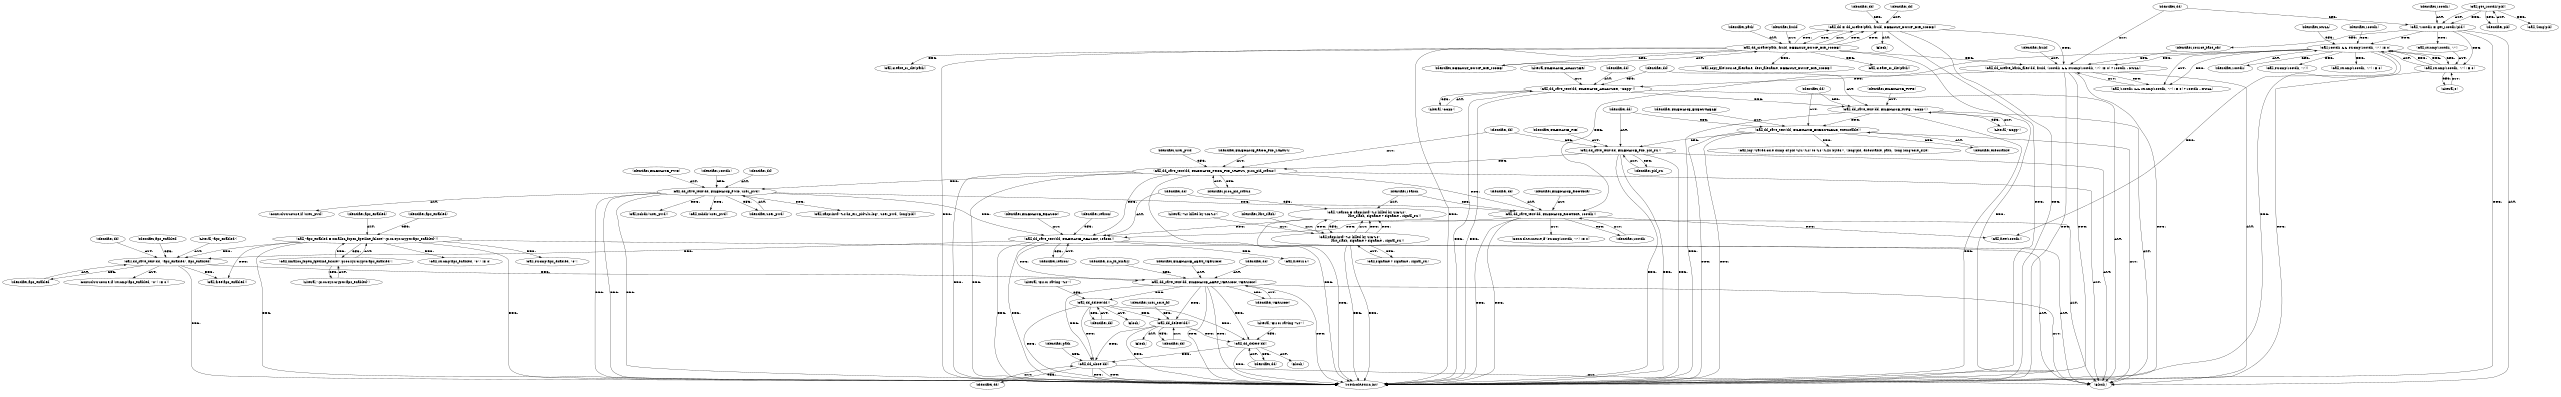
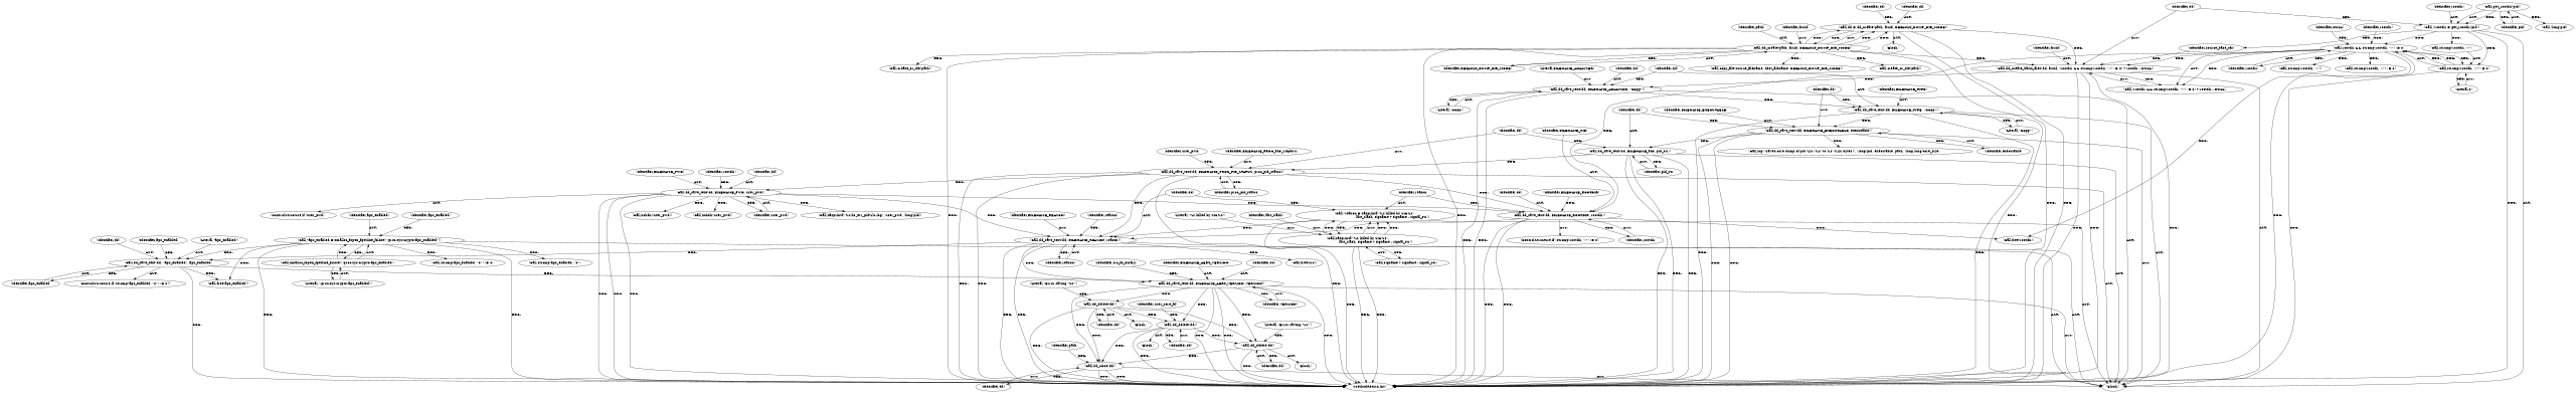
  digraph {
    n1 [label="(Call,dd_delete(dd))"]
    n2 [label="(Call,dd_delete(dd))"]
    n3 [label="(Call,dd_delete(dd))"]
    n4 [label="(Call,dd_close(dd))"]
    n5 [label="(Identifier,dd)"]
    n6 [label="(Block,)"]
    n7 [label="(MethodReturn,int)"]
    n8 [label="(Identifier,dd)"]
    n9 [label="(Block,)"]
    n10 [label="(Identifier,dd)"]
    n11 [label="(Block,)"]
    n12 [label="(Block,)"]
    n13 [label="(Identifier,dd)"]
    n14 [label="(Call,dd_save_text(dd, FILENAME_ABRT_VERSION, VERSION))"]
    n15 [label="(Identifier,VERSION)"]
    n16 [label="(Call,dd_save_text(dd, \"fips_enabled\", fips_enabled))"]
    n17 [label="(Call,free(fips_enabled))"]
    n18 [label="(ControlStructure,if (strcmp(fips_enabled, \"0\") != 0))"]
    n19 [label="(Identifier,fips_enabled)"]
    n20 [label="(Call,dd_save_text(dd, FILENAME_REASON, reason))"]
    n21 [label="(Call,free(src))"]
    n22 [label="(Identifier,reason)"]
    n23 [label="(Call,dd_save_text(dd, FILENAME_ROOTDIR, rootdir))"]
    n24 [label="(Identifier,rootdir)"]
    n25 [label="(ControlStructure,if (strcmp(rootdir, \"/\") != 0))"]
    n26 [label="(Call,free(rootdir))"]
    n27 [label="(Call,dd_save_text(dd, FILENAME_PWD, user_pwd))"]
    n28 [label="(Call,xchdir(user_pwd))"]
    n29 [label="(Call,xchdir(user_pwd))"]
    n30 [label="(Call,xasprintf(\"%s/hs_err_pid%lu.log\", user_pwd, (long)pid))"]
    n31 [label="(ControlStructure,if (user_pwd))"]
    n32 [label="(Identifier,user_pwd)"]
    n33 [label="(Call,dd_save_text(dd, FILENAME_PROC_PID_STATUS, proc_pid_status))"]
    n34 [label="(Identifier,proc_pid_status)"]
    n35 [label="(Call,dd_save_text(dd, FILENAME_PID, pid_str))"]
    n36 [label="(Identifier,pid_str)"]
    n37 [label="(Call,dd_save_text(dd, FILENAME_EXECUTABLE, executable))"]
    n38 [label="(Call,log(\"Saved core dump of pid %lu (%s) to %s (%llu bytes)\", (long)pid, executable, path, (long long)core_size))"]
    n39 [label="(Identifier,executable)"]
    n40 [label="(Call,dd_save_text(dd, FILENAME_TYPE, \"CCpp\"))"]
    n41 [label="(Literal,\"CCpp\")"]
    n42 [label="(Call,dd_save_text(dd, FILENAME_ANALYZER, \"CCpp\"))"]
    n43 [label="(Literal,\"CCpp\")"]
    n44 [label="(Call,dd_create_basic_files(dd, fsuid, (rootdir && strcmp(rootdir, \"/\") != 0) ? rootdir : NULL))"]
    n45 [label="(Call,(rootdir && strcmp(rootdir, \"/\") != 0) ? rootdir : NULL)"]
    n46 [label="(Call,dd = dd_create(path, fsuid, DEFAULT_DUMP_DIR_MODE))"]
    n47 [label="(Call,dd_create(path, fsuid, DEFAULT_DUMP_DIR_MODE))"]
    n48 [label="(Block,)"]
    n49 [label="(Call,create_or_die(path))"]
    n50 [label="(Call,create_or_die(path))"]
    n51 [label="(Identifier,DEFAULT_DUMP_DIR_MODE)"]
    n52 [label="(Call,copy_file(source_filename, dest_filename, DEFAULT_DUMP_DIR_MODE))"]
    n53 [label="(Call,rootdir && strcmp(rootdir, \"/\") != 0)"]
    n54 [label="(Call,strcmp(rootdir, \"/\") != 0)"]
    n55 [label="(Identifier,rootdir)"]
    n56 [label="(Call,strcmp(rootdir, \"/\"))"]
    n57 [label="(Call,strcmp(rootdir, \"/\") != 0)"]
    n58 [label="(Literal,0)"]
    n59 [label="(Call,*rootdir = get_rootdir(pid))"]
    n60 [label="(Call,strcmp(rootdir, \"/\"))"]
    n61 [label="(Identifier,source_base_ofs)"]
    n62 [label="(Call,get_rootdir(pid))"]
    n63 [label="(Identifier,pid)"]
    n64 [label="(Call,(long)pid)"]
    n65 [label="(Call,*reason = xasprintf(\"%s killed by SIG%s\",\n                                 last_slash, signame ? signame : signal_str))"]
    n66 [label="(Call,xasprintf(\"%s killed by SIG%s\",\n                                 last_slash, signame ? signame : signal_str))"]
    n67 [label="(Call,signame ? signame : signal_str)"]
    n68 [label="(Call,*fips_enabled = xmalloc_fopen_fgetline_fclose(\"/proc/sys/crypto/fips_enabled\"))"]
    n69 [label="(Call,xmalloc_fopen_fgetline_fclose(\"/proc/sys/crypto/fips_enabled\"))"]
    n70 [label="(Call,strcmp(fips_enabled, \"0\") != 0)"]
    n71 [label="(Call,strcmp(fips_enabled, \"0\"))"]
    n72 [label="(Literal,\"/proc/sys/crypto/fips_enabled\")"]
    n73 [label="(Identifier,path)"]
    n74 [label="(Identifier,dd)"]
    n75 [label="(Literal,\"Error saving '%s'\")"]
    n76 [label="(Identifier,fips_enabled)"]
    n77 [label="(Identifier,dd)"]
    n78 [label="(Identifier,path)"]
    n79 [label="(Identifier,fips_enabled)"]
    n80 [label="(Identifier,FILENAME_TYPE)"]
    n81 [label="(Identifier,FILENAME_ABRT_VERSION)"]
    n82 [label="(Identifier,fsuid)"]
    n83 [label="(Identifier,rootdir)"]
    n84 [label="(Identifier,dd)"]
    n85 [label="(Identifier,FILENAME_EXECUTABLE)"]
    n86 [label="(Literal,\"Error saving '%s'\")"]
    n87 [label="(Identifier,user_pwd)"]
    n88 [label="(Identifier,dd)"]
    n89 [label="(Identifier,dd)"]
    n90 [label="(Identifier,FILENAME_ROOTDIR)"]
    n91 [label="(Identifier,dd)"]
    n92 [label="(Identifier,reason)"]
    n93 [label="(Identifier,FILENAME_PID)"]
    n94 [label="(Identifier,FILENAME_PWD)"]
    n95 [label="(Identifier,user_core_fd)"]
    n96 [label="(Identifier,fsuid)"]
    n97 [label="(Identifier,FILENAME_PROC_PID_STATUS)"]
    n98 [label="(Identifier,dd)"]
    n99 [label="(Identifier,reason)"]
    n100 [label="(Identifier,dd)"]
    n101 [label="(Identifier,NULL)"]
    n102 [label="(Identifier,dd)"]
    n103 [label="(Identifier,dd)"]
    n104 [label="(Literal,\"%s killed by SIG%s\")"]
    n105 [label="(Identifier,dd)"]
    n106 [label="(Identifier,dd)"]
    n107 [label="(Identifier,dd)"]
    n108 [label="(Identifier,rootdir)"]
    n109 [label="(Identifier,fips_enabled)"]
    n110 [label="(Identifier,rootdir)"]
    n111 [label="(Identifier,last_slash)"]
    n112 [label="(Literal,FILENAME_ANALYZER)"]
    n113 [label="(Identifier,src_fd_binary)"]
    n114 [label="(Identifier,FILENAME_REASON)"]
    n115 [label="(Literal,\"fips_enabled\")"]
    n1 -> n2 [label="DDG: "]
    n1 -> n3 [label="DDG: "]
    n1 -> n4 [label="DDG: "]
    n1 -> n5 [label="CFG: "]
    n1 -> n6 [label="AST: "]
    n1 -> n7 [label="DDG: "]
    n2 -> n3 [label="DDG: "]
    n2 -> n4 [label="DDG: "]
    n2 -> n7 [label="DDG: "]
    n2 -> n8 [label="CFG: "]
    n2 -> n9 [label="AST: "]
    n3 -> n4 [label="DDG: "]
    n3 -> n7 [label="DDG: "]
    n3 -> n10 [label="CFG: "]
    n3 -> n11 [label="AST: "]
    n4 -> n7 [label="DDG: "]
    n4 -> n7 [label="DDG: "]
    n4 -> n12 [label="AST: "]
    n4 -> n13 [label="CFG: "]
    n5 -> n1 [label="AST: "]
    n8 -> n2 [label="AST: "]
    n10 -> n3 [label="AST: "]
    n13 -> n4 [label="AST: "]
    n14 -> n1 [label="DDG: "]
    n14 -> n2 [label="DDG: "]
    n14 -> n3 [label="DDG: "]
    n14 -> n4 [label="DDG: "]
    n14 -> n7 [label="DDG: "]
    n14 -> n7 [label="DDG: "]
    n14 -> n7 [label="DDG: "]
    n14 -> n12 [label="AST: "]
    n14 -> n15 [label="CFG: "]
    n15 -> n14 [label="AST: "]
    n16 -> n7 [label="DDG: "]
    n16 -> n14 [label="DDG: "]
    n16 -> n17 [label="DDG: "]
    n16 -> n18 [label="AST: "]
    n16 -> n19 [label="CFG: "]
    n19 -> n16 [label="AST: "]
    n20 -> n7 [label="DDG: "]
    n20 -> n7 [label="DDG: "]
    n20 -> n12 [label="AST: "]
    n20 -> n14 [label="DDG: "]
    n20 -> n16 [label="DDG: "]
    n20 -> n21 [label="DDG: "]
    n20 -> n22 [label="CFG: "]
    n22 -> n20 [label="AST: "]
    n23 -> n7 [label="DDG: "]
    n23 -> n7 [label="DDG: "]
    n23 -> n20 [label="DDG: "]
    n23 -> n24 [label="CFG: "]
    n23 -> n25 [label="AST: "]
    n23 -> n26 [label="DDG: "]
    n24 -> n23 [label="AST: "]
    n27 -> n7 [label="DDG: "]
    n27 -> n7 [label="DDG: "]
    n27 -> n7 [label="DDG: "]
    n27 -> n20 [label="DDG: "]
    n27 -> n23 [label="DDG: "]
    n27 -> n28 [label="DDG: "]
    n27 -> n29 [label="DDG: "]
    n27 -> n30 [label="DDG: "]
    n27 -> n31 [label="AST: "]
    n27 -> n32 [label="CFG: "]
    n32 -> n27 [label="AST: "]
    n33 -> n7 [label="DDG: "]
    n33 -> n7 [label="DDG: "]
    n33 -> n7 [label="DDG: "]
    n33 -> n12 [label="AST: "]
    n33 -> n20 [label="DDG: "]
    n33 -> n23 [label="DDG: "]
    n33 -> n27 [label="DDG: "]
    n33 -> n34 [label="CFG: "]
    n34 -> n33 [label="AST: "]
    n35 -> n7 [label="DDG: "]
    n35 -> n7 [label="DDG: "]
    n35 -> n7 [label="DDG: "]
    n35 -> n12 [label="AST: "]
    n35 -> n33 [label="DDG: "]
    n35 -> n36 [label="CFG: "]
    n36 -> n35 [label="AST: "]
    n37 -> n7 [label="DDG: "]
    n37 -> n7 [label="DDG: "]
    n37 -> n12 [label="AST: "]
    n37 -> n35 [label="CFG: "]
    n37 -> n38 [label="DDG: "]
    n37 -> n39 [label="CFG: "]
    n39 -> n37 [label="AST: "]
    n40 -> n7 [label="DDG: "]
    n40 -> n7 [label="DDG: "]
    n40 -> n12 [label="AST: "]
    n40 -> n37 [label="DDG: "]
    n40 -> n41 [label="CFG: "]
    n41 -> n40 [label="AST: "]
    n42 -> n7 [label="DDG: "]
    n42 -> n7 [label="DDG: "]
    n42 -> n12 [label="AST: "]
    n42 -> n40 [label="DDG: "]
    n42 -> n43 [label="CFG: "]
    n43 -> n42 [label="AST: "]
    n44 -> n7 [label="DDG: "]
    n44 -> n7 [label="DDG: "]
    n44 -> n7 [label="DDG: "]
    n44 -> n12 [label="AST: "]
    n44 -> n42 [label="DDG: "]
    n44 -> n45 [label="CFG: "]
    n45 -> n44 [label="AST: "]
    n46 -> n7 [label="DDG: "]
    n46 -> n7 [label="DDG: "]
    n46 -> n44 [label="DDG: "]
    n46 -> n47 [label="CFG: "]
    n46 -> n48 [label="AST: "]
    n47 -> n7 [label="DDG: "]
    n47 -> n7 [label="DDG: "]
    n47 -> n7 [label="DDG: "]
    n47 -> n44 [label="DDG: "]
    n47 -> n46 [label="AST: "]
    n47 -> n46 [label="DDG: "]
    n47 -> n46 [label="DDG: "]
    n47 -> n46 [label="DDG: "]
    n47 -> n49 [label="DDG: "]
    n47 -> n50 [label="DDG: "]
    n47 -> n51 [label="CFG: "]
    n47 -> n52 [label="DDG: "]
    n51 -> n47 [label="AST: "]
    n53 -> n7 [label="DDG: "]
    n53 -> n23 [label="DDG: "]
    n53 -> n26 [label="DDG: "]
    n53 -> n44 [label="DDG: "]
    n53 -> n45 [label="AST: "]
    n53 -> n45 [label="DDG: "]
    n53 -> n54 [label="CFG: "]
    n53 -> n55 [label="CFG: "]
    n53 -> n56 [label="DDG: "]
    n53 -> n57 [label="DDG: "]
    n54 -> n7 [label="DDG: "]
    n54 -> n53 [label="AST: "]
    n54 -> n53 [label="DDG: "]
    n54 -> n53 [label="DDG: "]
    n54 -> n58 [label="CFG: "]
    n55 -> n53 [label="AST: "]
    n58 -> n54 [label="AST: "]
    n59 -> n7 [label="DDG: "]
    n59 -> n12 [label="AST: "]
    n59 -> n53 [label="DDG: "]
    n59 -> n54 [label="DDG: "]
    n59 -> n60 [label="DDG: "]
    n59 -> n61 [label="CFG: "]
    n60 -> n54 [label="AST: "]
    n61 -> n44 [label="CFG: "]
    n62 -> n59 [label="AST: "]
    n62 -> n59 [label="DDG: "]
    n62 -> n63 [label="CFG: "]
    n62 -> n64 [label="DDG: "]
    n63 -> n62 [label="AST: "]
    n65 -> n7 [label="DDG: "]
    n65 -> n12 [label="AST: "]
    n65 -> n20 [label="DDG: "]
    n65 -> n66 [label="CFG: "]
    n66 -> n7 [label="DDG: "]
    n66 -> n7 [label="DDG: "]
    n66 -> n65 [label="AST: "]
    n66 -> n65 [label="DDG: "]
    n66 -> n65 [label="DDG: "]
    n66 -> n65 [label="DDG: "]
    n66 -> n67 [label="CFG: "]
    n67 -> n66 [label="AST: "]
    n68 -> n7 [label="DDG: "]
    n68 -> n7 [label="DDG: "]
    n68 -> n12 [label="AST: "]
    n68 -> n16 [label="DDG: "]
    n68 -> n17 [label="DDG: "]
    n68 -> n69 [label="CFG: "]
    n68 -> n70 [label="DDG: "]
    n68 -> n71 [label="DDG: "]
    n69 -> n68 [label="AST: "]
    n69 -> n68 [label="DDG: "]
    n69 -> n72 [label="CFG: "]
    n72 -> n69 [label="AST: "]
    n73 -> n47 [label="AST: "]
    n74 -> n46 [label="CFG: "]
    n75 -> n1 [label="CFG: "]
    n76 -> n68 [label="AST: "]
    n77 -> n40 [label="AST: "]
    n77 -> n42 [label="CFG: "]
    n78 -> n4 [label="CFG: "]
    n79 -> n68 [label="CFG: "]
    n80 -> n40 [label="AST: "]
    n81 -> n14 [label="AST: "]
    n82 -> n47 [label="AST: "]
    n83 -> n27 [label="CFG: "]
    n84 -> n37 [label="AST: "]
    n84 -> n40 [label="CFG: "]
    n85 -> n37 [label="AST: "]
    n86 -> n3 [label="CFG: "]
    n87 -> n33 [label="CFG: "]
    n88 -> n27 [label="AST: "]
    n89 -> n23 [label="AST: "]
-   n90 -> n23 [label="AST: "]
+   n90 -> n23 [label="DDG: "]
    n91 -> n42 [label="AST: "]
    n92 -> n20 [label="CFG: "]
-   n93 -> n35 [label="AST: "]
+   n93 -> n23 [label="AST: "]
    n94 -> n27 [label="AST: "]
    n95 -> n2 [label="CFG: "]
    n96 -> n44 [label="AST: "]
    n97 -> n33 [label="AST: "]
    n98 -> n20 [label="AST: "]
    n98 -> n65 [label="CFG: "]
    n99 -> n23 [label="CFG: "]
    n99 -> n65 [label="AST: "]
    n100 -> n46 [label="AST: "]
    n101 -> n53 [label="CFG: "]
    n102 -> n16 [label="AST: "]
    n103 -> n33 [label="AST: "]
    n103 -> n35 [label="CFG: "]
    n104 -> n66 [label="AST: "]
    n105 -> n35 [label="AST: "]
    n105 -> n37 [label="CFG: "]
    n106 -> n44 [label="AST: "]
    n106 -> n59 [label="CFG: "]
    n107 -> n14 [label="AST: "]
    n108 -> n59 [label="AST: "]
    n109 -> n16 [label="CFG: "]
    n110 -> n53 [label="CFG: "]
    n111 -> n66 [label="AST: "]
    n112 -> n42 [label="AST: "]
    n113 -> n14 [label="CFG: "]
    n114 -> n20 [label="AST: "]
    n115 -> n16 [label="AST: "]
  }
